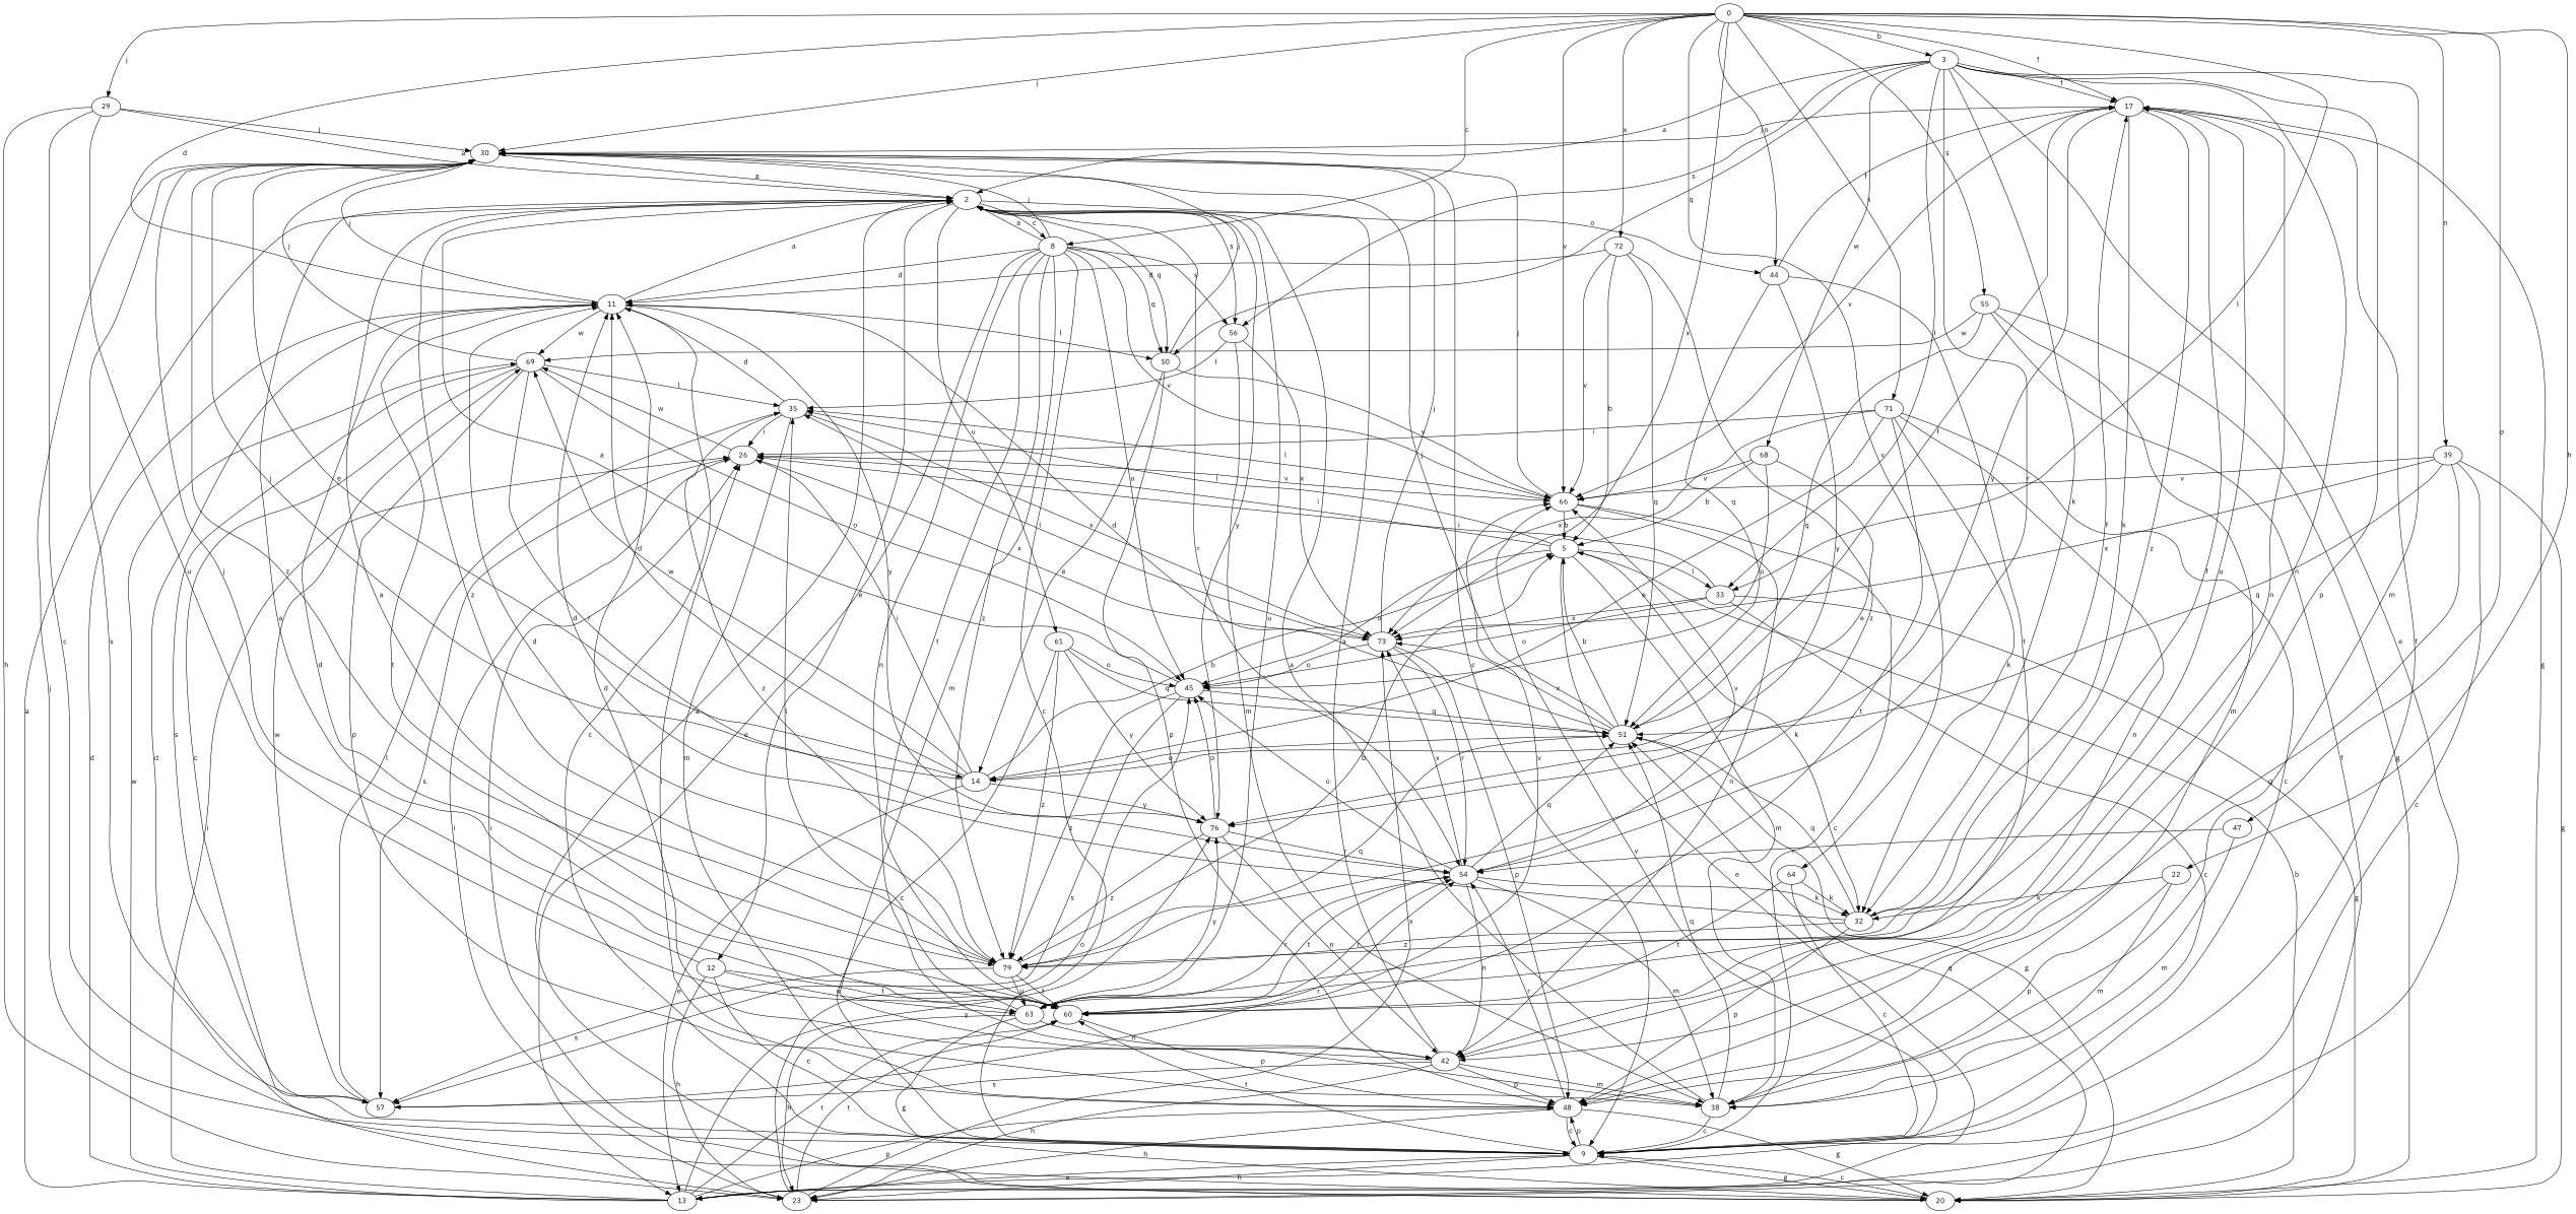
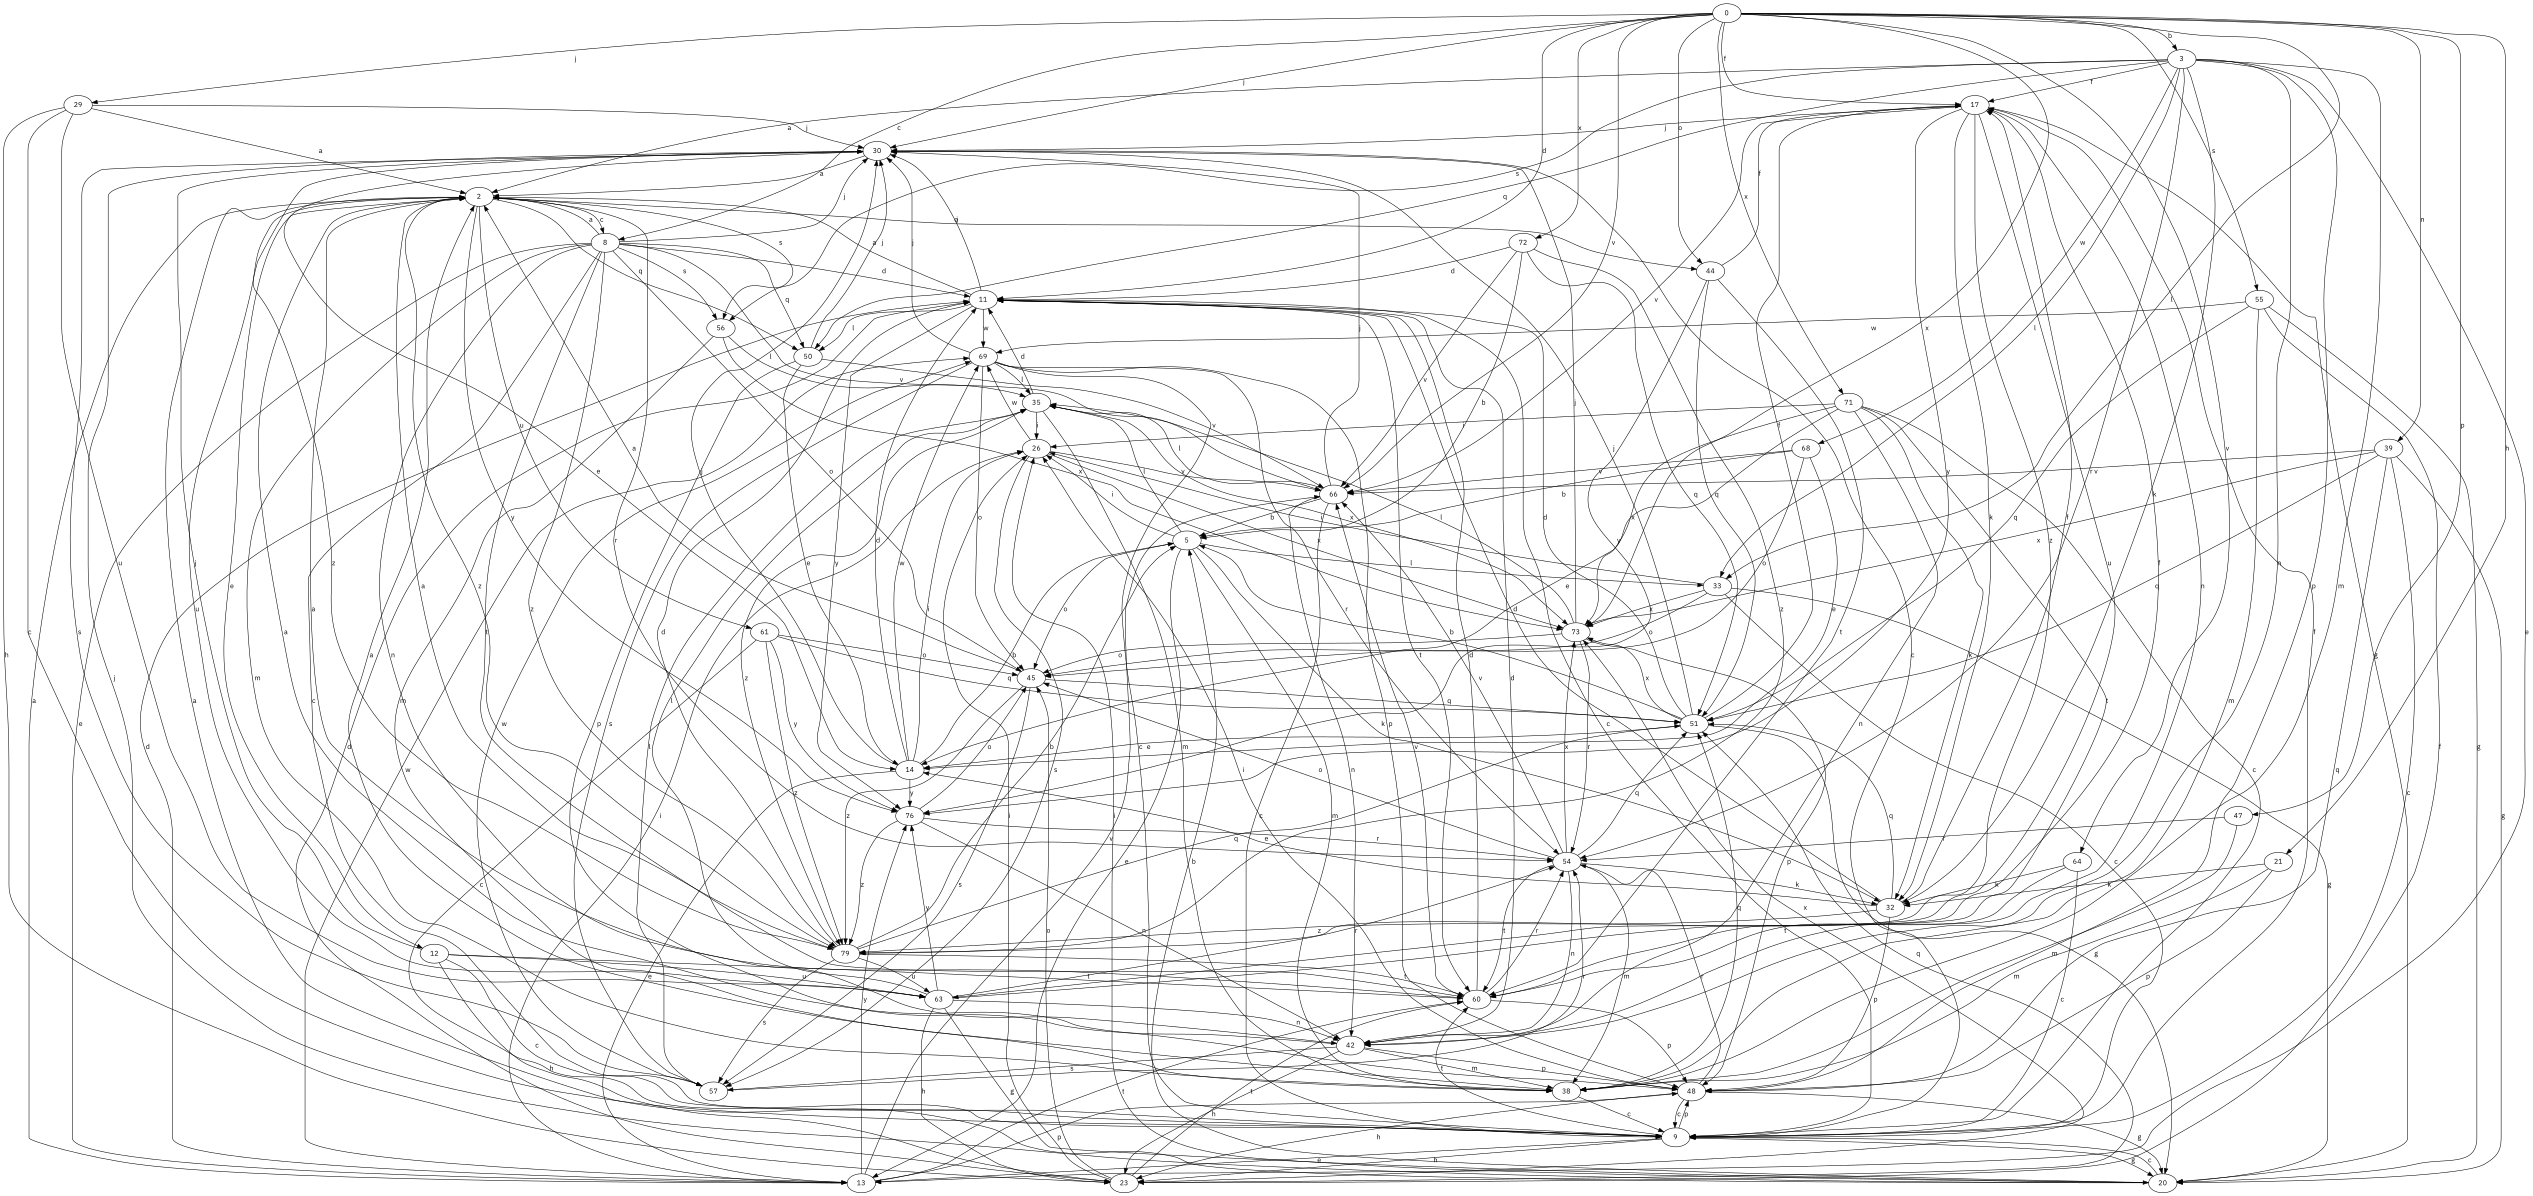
  strict digraph {
    fontname="IBM Plex Sans"
    node [fontname="IBM Plex Sans"]
    edge [fontname="IBM Plex Sans"]
    0
    3
    8
    11
    17
-   22
+   22 [label=21]
    29
    30
    33
    39
    44
    47
    55
    64
    66
    71
    72
    73
    2
    50
    54
    56
    13
    32
    38
    42
    48
    68
    79
    45
    9
    60
    76
    69
    63
    20
    23
    14
    57
    26
    51
    5
    35
    12
    61
    0 -> 3 [label=b]
    0 -> 8 [label=c]
    0 -> 11 [label=d]
    0 -> 17 [label=f]
    0 -> 22 [label=h]
    0 -> 29 [label=j]
    0 -> 30 [label=j]
    0 -> 33 [label=l]
    0 -> 39 [label=n]
    0 -> 44 [label=o]
    0 -> 47 [label=p]
    0 -> 55 [label=s]
    0 -> 64 [label=v]
    0 -> 66 [label=v]
    0 -> 71 [label=x]
    0 -> 72 [label=x]
    0 -> 73 [label=x]
    3 -> 17 [label=f]
    3 -> 33 [label=l]
    3 -> 2 [label=a]
    3 -> 50 [label=q]
    3 -> 54 [label=r]
    3 -> 56 [label=s]
    3 -> 13 [label=e]
    3 -> 32 [label=k]
    3 -> 38 [label=m]
    3 -> 42 [label=n]
    3 -> 48 [label=p]
    3 -> 68 [label=w]
    8 -> 11 [label=d]
    8 -> 30 [label=j]
    8 -> 66 [label=v]
    8 -> 2 [label=a]
    8 -> 50 [label=q]
    8 -> 56 [label=s]
    8 -> 13 [label=e]
    8 -> 38 [label=m]
    8 -> 42 [label=n]
    8 -> 79 [label=z]
    8 -> 45 [label=o]
    8 -> 9 [label=c]
    8 -> 60 [label=t]
    11 -> 30 [label=j]
    11 -> 2 [label=a]
    11 -> 50 [label=l]
    11 -> 9 [label=c]
    11 -> 60 [label=t]
    11 -> 76 [label=y]
    11 -> 69 [label=w]
    17 -> 30 [label=j]
    17 -> 66 [label=v]
    17 -> 32 [label=k]
    17 -> 42 [label=n]
    17 -> 79 [label=z]
    17 -> 76 [label=y]
    17 -> 63 [label=u]
    17 -> 20 [label=g]
    22 -> 32 [label=k]
    22 -> 38 [label=m]
    22 -> 48 [label=p]
    29 -> 30 [label=j]
    29 -> 2 [label=a]
    29 -> 9 [label=c]
    29 -> 63 [label=u]
    29 -> 23 [label=h]
    30 -> 2 [label=a]
    30 -> 79 [label=z]
    30 -> 9 [label=c]
    30 -> 14 [label=e]
    30 -> 57 [label=s]
    33 -> 73 [label=x]
    33 -> 45 [label=o]
    33 -> 9 [label=c]
    33 -> 20 [label=g]
    33 -> 26 [label=i]
    39 -> 66 [label=v]
    39 -> 73 [label=x]
    39 -> 48 [label=q]
    39 -> 9 [label=c]
    39 -> 20 [label=g]
    39 -> 51 [label=q]
    44 -> 17 [label=f]
    44 -> 60 [label=t]
    44 -> 76 [label=y]
    44 -> 51 [label=q]
    47 -> 54 [label=r]
    47 -> 38 [label=m]
    55 -> 38 [label=m]
    55 -> 69 [label=w]
    55 -> 20 [label=g]
    55 -> 23 [label=f]
    55 -> 51 [label=q]
    64 -> 32 [label=k]
    64 -> 9 [label=c]
    64 -> 60 [label=t]
    66 -> 30 [label=j]
    66 -> 42 [label=n]
    66 -> 9 [label=c]
    66 -> 5 [label=b]
    66 -> 35 [label=l]
    71 -> 73 [label=x]
    71 -> 32 [label=k]
    71 -> 42 [label=n]
    71 -> 9 [label=c]
    71 -> 60 [label=t]
    71 -> 14 [label=e]
    71 -> 26 [label=i]
    72 -> 11 [label=d]
    72 -> 66 [label=v]
    72 -> 79 [label=z]
    72 -> 51 [label=q]
    72 -> 5 [label=b]
    73 -> 30 [label=j]
    73 -> 54 [label=r]
    73 -> 48 [label=p]
    73 -> 45 [label=o]
    73 -> 35 [label=l]
    2 -> 8 [label=c]
    2 -> 44 [label=o]
    2 -> 50 [label=q]
    2 -> 54 [label=r]
    2 -> 56 [label=s]
    2 -> 79 [label=z]
    2 -> 76 [label=y]
    2 -> 63 [label=u]
    2 -> 12 [label=e]
    2 -> 61 [label=u]
    50 -> 30 [label=j]
    50 -> 66 [label=v]
    50 -> 48 [label=p]
    50 -> 14 [label=e]
    54 -> 66 [label=v]
    54 -> 73 [label=x]
    54 -> 32 [label=k]
    54 -> 38 [label=m]
    54 -> 42 [label=n]
    54 -> 45 [label=o]
    54 -> 60 [label=t]
    54 -> 51 [label=q]
    56 -> 73 [label=x]
    56 -> 38 [label=m]
    56 -> 35 [label=l]
    13 -> 11 [label=d]
    13 -> 66 [label=v]
    13 -> 2 [label=a]
    13 -> 48 [label=p]
    13 -> 60 [label=t]
    13 -> 76 [label=y]
    13 -> 69 [label=w]
    13 -> 26 [label=i]
    32 -> 11 [label=d]
    32 -> 17 [label=f]
    32 -> 48 [label=p]
    32 -> 79 [label=z]
+   32 -> 14 [label=e]
    32 -> 51 [label=q]
    38 -> 2 [label=a]
    38 -> 9 [label=c]
    38 -> 51 [label=q]
    42 -> 11 [label=d]
    42 -> 2 [label=a]
    42 -> 38 [label=m]
    42 -> 48 [label=p]
    42 -> 23 [label=h]
    42 -> 57 [label=s]
    48 -> 54 [label=r]
    48 -> 9 [label=c]
    48 -> 20 [label=g]
    48 -> 23 [label=h]
    48 -> 26 [label=i]
    68 -> 66 [label=v]
    68 -> 45 [label=o]
    68 -> 14 [label=e]
    68 -> 5 [label=b]
    79 -> 11 [label=d]
    79 -> 2 [label=a]
    79 -> 60 [label=t]
    79 -> 63 [label=u]
    79 -> 57 [label=s]
    79 -> 51 [label=q]
    79 -> 5 [label=b]
    45 -> 2 [label=a]
    45 -> 79 [label=z]
    45 -> 57 [label=s]
    45 -> 51 [label=q]
    9 -> 17 [label=f]
    9 -> 13 [label=e]
    9 -> 48 [label=p]
    9 -> 60 [label=t]
    9 -> 20 [label=g]
    9 -> 23 [label=h]
    60 -> 11 [label=d]
    60 -> 66 [label=v]
    60 -> 2 [label=a]
    60 -> 54 [label=r]
    60 -> 48 [label=p]
    76 -> 54 [label=r]
    76 -> 42 [label=n]
    76 -> 79 [label=z]
    76 -> 45 [label=o]
    69 -> 30 [label=j]
    69 -> 54 [label=r]
    69 -> 48 [label=p]
    69 -> 45 [label=o]
    69 -> 9 [label=c]
    69 -> 57 [label=s]
    69 -> 35 [label=l]
    63 -> 17 [label=f]
    63 -> 54 [label=r]
    63 -> 42 [label=n]
    63 -> 76 [label=y]
    63 -> 20 [label=g]
    63 -> 23 [label=h]
    63 -> 35 [label=l]
    20 -> 30 [label=j]
    20 -> 2 [label=a]
    20 -> 9 [label=c]
    20 -> 26 [label=i]
    20 -> 5 [label=b]
    23 -> 11 [label=d]
    23 -> 73 [label=x]
    23 -> 45 [label=o]
    23 -> 60 [label=t]
    23 -> 26 [label=i]
    23 -> 51 [label=q]
    14 -> 11 [label=d]
    14 -> 30 [label=j]
    14 -> 13 [label=e]
    14 -> 76 [label=y]
    14 -> 69 [label=w]
    14 -> 26 [label=i]
    14 -> 5 [label=b]
    57 -> 54 [label=r]
    57 -> 69 [label=w]
    57 -> 35 [label=l]
    26 -> 66 [label=v]
    26 -> 73 [label=x]
    26 -> 69 [label=w]
    26 -> 57 [label=s]
    51 -> 11 [label=d]
    51 -> 17 [label=f]
    51 -> 30 [label=j]
    51 -> 73 [label=x]
    51 -> 20 [label=g]
    51 -> 14 [label=e]
    51 -> 5 [label=b]
    5 -> 33 [label=l]
    5 -> 13 [label=e]
    5 -> 32 [label=k]
    5 -> 38 [label=m]
    5 -> 45 [label=o]
    5 -> 26 [label=i]
    5 -> 35 [label=l]
    35 -> 11 [label=d]
    35 -> 73 [label=x]
    35 -> 38 [label=m]
    35 -> 79 [label=z]
    35 -> 26 [label=i]
    12 -> 30 [label=j]
    12 -> 9 [label=c]
    12 -> 60 [label=t]
    12 -> 63 [label=u]
    12 -> 23 [label=h]
    61 -> 79 [label=z]
    61 -> 45 [label=o]
    61 -> 9 [label=c]
    61 -> 76 [label=y]
    61 -> 51 [label=q]
  }
